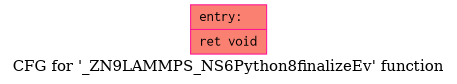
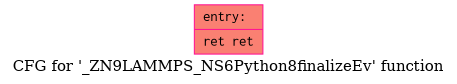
  digraph {
    label="CFG for '_ZN9LAMMPS_NS6Python8finalizeEv' function"
-   n1 [color=deeppink fillcolor=salmon fontname=Courier label="{entry:\l|  ret void\l}" shape=record style=filled]
+   n1 [color=deeppink fillcolor=salmon fontname=Courier label="{entry:\l|  ret ret\l}" shape=record style=filled]
  }
